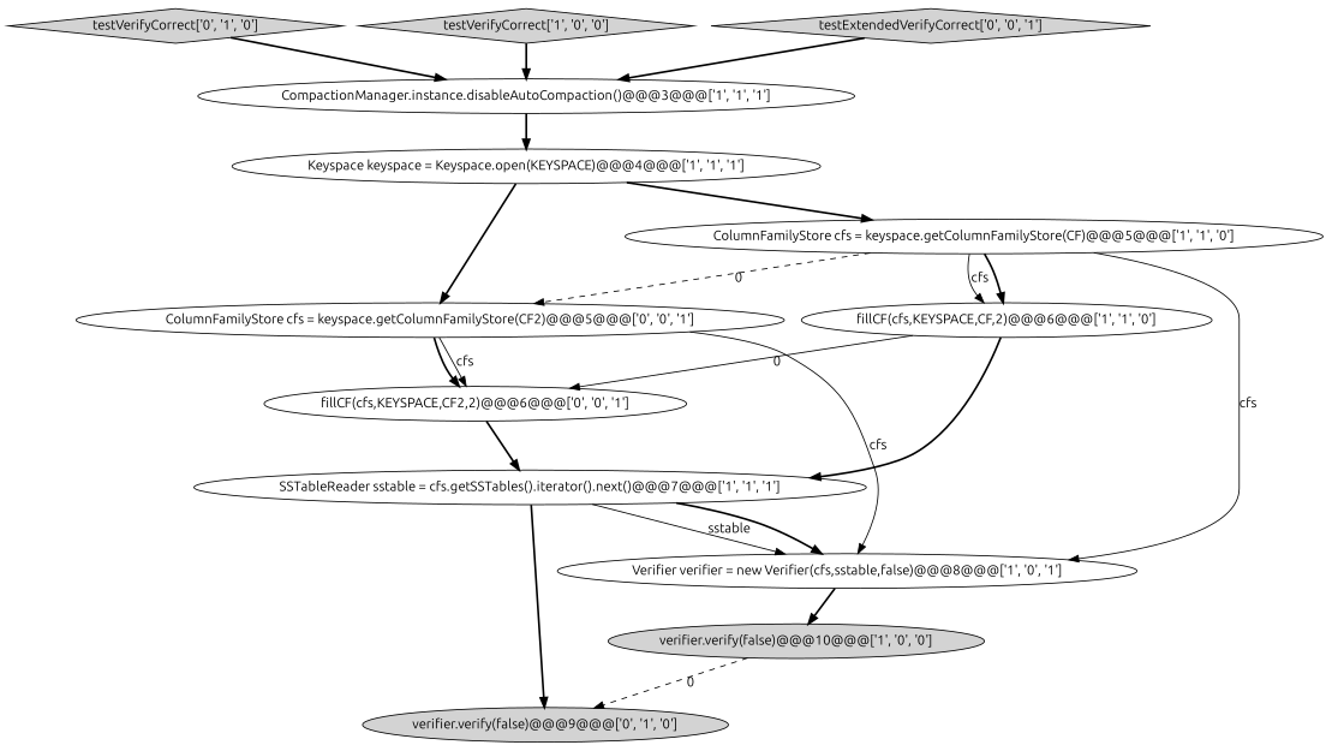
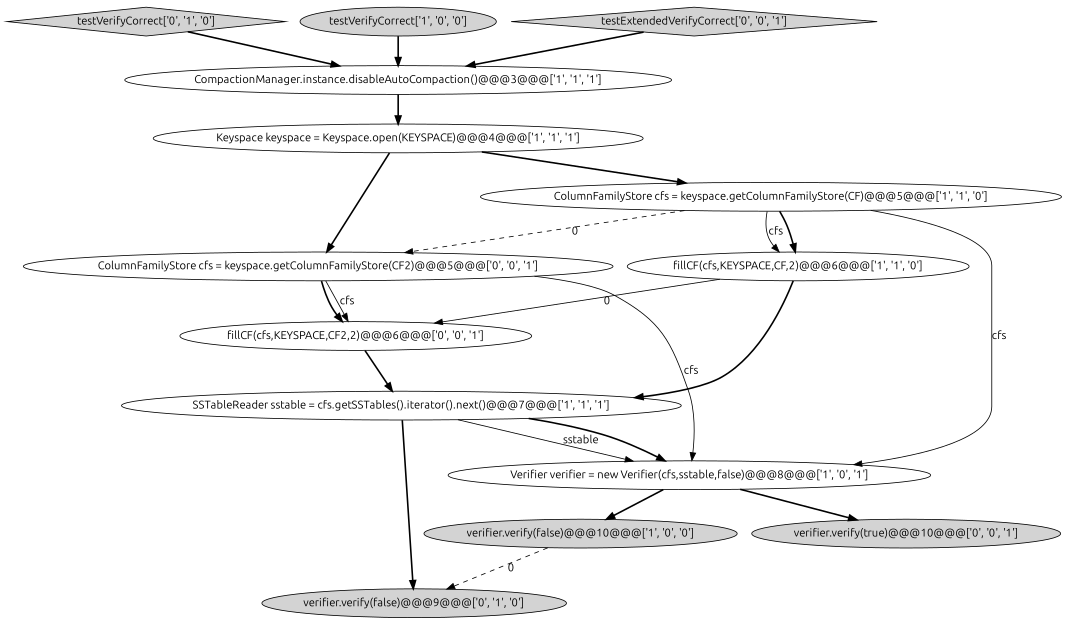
  digraph {
    fontname=Ubuntu
    node [fillcolor=white fontname=Ubuntu shape=ellipse style=filled]
    edge [fontname=Ubuntu style=bold]
    n1 [label="ColumnFamilyStore cfs = keyspace.getColumnFamilyStore(CF)@@@5@@@['1', '1', '0']"]
    n2 [label="Verifier verifier = new Verifier(cfs,sstable,false)@@@8@@@['1', '0', '1']"]
    n3 [label="ColumnFamilyStore cfs = keyspace.getColumnFamilyStore(CF2)@@@5@@@['0', '0', '1']"]
    n4 [label="fillCF(cfs,KEYSPACE,CF,2)@@@6@@@['1', '1', '0']"]
+   n5 [fillcolor=lightgray label="verifier.verify(true)@@@10@@@['0', '0', '1']"]
    n6 [fillcolor=lightgray label="verifier.verify(false)@@@10@@@['1', '0', '0']"]
    n7 [label="fillCF(cfs,KEYSPACE,CF2,2)@@@6@@@['0', '0', '1']"]
    n8 [label="SSTableReader sstable = cfs.getSSTables().iterator().next()@@@7@@@['1', '1', '1']"]
    n9 [fillcolor=lightgray label="verifier.verify(false)@@@9@@@['0', '1', '0']"]
    n10 [fillcolor=lightgray label="testVerifyCorrect['0', '1', '0']" shape=diamond]
    n11 [label="CompactionManager.instance.disableAutoCompaction()@@@3@@@['1', '1', '1']"]
    n12 [label="Keyspace keyspace = Keyspace.open(KEYSPACE)@@@4@@@['1', '1', '1']"]
-   n13 [fillcolor=lightgray label="testVerifyCorrect['1', '0', '0']" shape=diamond]
+   n13 [fillcolor=lightgray label="testVerifyCorrect['1', '0', '0']"]
    n14 [fillcolor=lightgray label="testExtendedVerifyCorrect['0', '0', '1']" shape=diamond]
    n1 -> n2 [label=cfs style=solid]
    n1 -> n3 [label=0 style=dashed]
    n1 -> n4
    n1 -> n4 [label=cfs style=solid]
+   n2 -> n5
    n2 -> n6
    n3 -> n2 [label=cfs style=solid]
    n3 -> n7
    n3 -> n7 [label=cfs style=solid]
    n4 -> n7 [label=0 style=solid]
    n4 -> n8
    n6 -> n9 [label=0 style=dashed]
    n7 -> n8
    n8 -> n2 [label=sstable style=solid]
    n8 -> n2
    n8 -> n9
    n10 -> n11
    n11 -> n12
    n12 -> n1
    n12 -> n3
    n13 -> n11
    n14 -> n11
  }
